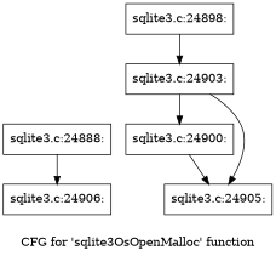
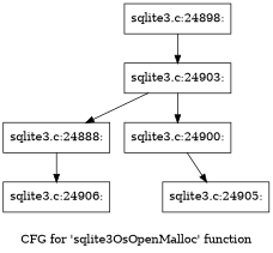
  digraph {
    label="CFG for 'sqlite3OsOpenMalloc' function"
    node [shape=record]
    n1 [label="{sqlite3.c:24888:}"]
    n2 [label="{sqlite3.c:24906:}"]
    n3 [label="{sqlite3.c:24898:}"]
    n4 [label="{sqlite3.c:24903:}"]
    n5 [label="{sqlite3.c:24900:}"]
    n6 [label="{sqlite3.c:24905:}"]
    n1 -> n2
    n3 -> n4
    n4 -> n5
-   n4 -> n6
+   n4 -> n1
    n5 -> n6
  }
